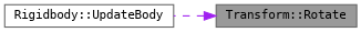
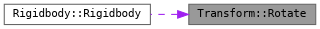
  digraph {
    rankdir=RL
    fontname="DejaVu Sans Mono"
    node [fontname="DejaVu Sans Mono" fontsize=10 shape=box style=filled]
    n1 [color=gray40 fillcolor=grey60 fontcolor=black height=0.2 label="Transform::Rotate" width=0.4]
-   n2 [color=grey40 fillcolor=white height=0.2 label="Rigidbody::UpdateBody" width=0.4]
+   n2 [color=grey40 fillcolor=white height=0.2 label="Rigidbody::Rigidbody" width=0.4]
    n1 -> n2 [color=purple dir=back fontname="DejaVu Sans Mono" fontsize=10 labelfontname=Helvetica labelfontsize=10 style=dashed]
  }
